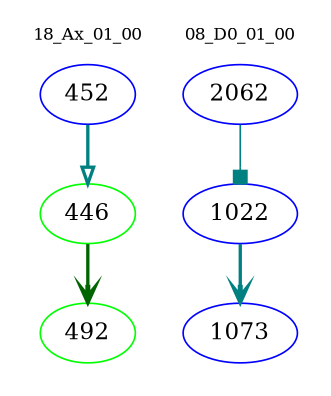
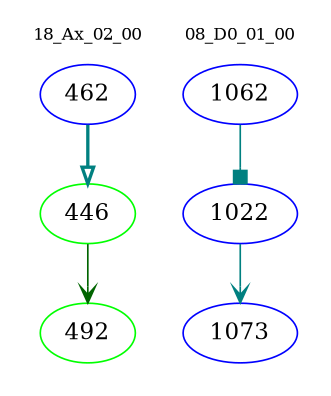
  digraph {
    node [color=blue]
    edge [arrowhead=vee color=teal style=bold]
-   n1 [label=452]
+   n1 [label=462]
    n2 [color=green label=446]
    n3 [color=green label=492]
-   n4 [label=2062]
+   n4 [label=1062]
    n5 [label=1022]
    n6 [label=1073]
    subgraph cluster_1 {
      color=white
      fontsize=10
-     label="18_Ax_01_00"
+     label="18_Ax_02_00"
      n1
      n2
      n3
    }
    subgraph cluster_2 {
      color=white
      fontsize=10
      label="08_D0_01_00"
      n4
      n5
      n6
    }
    n1 -> n2 [arrowhead=onormal]
-   n2 -> n3 [color=darkgreen]
+   n2 -> n3 [color=darkgreen style=solid]
    n4 -> n5 [arrowhead=box style=solid]
-   n5 -> n6
+   n5 -> n6 [style=solid]
  }
